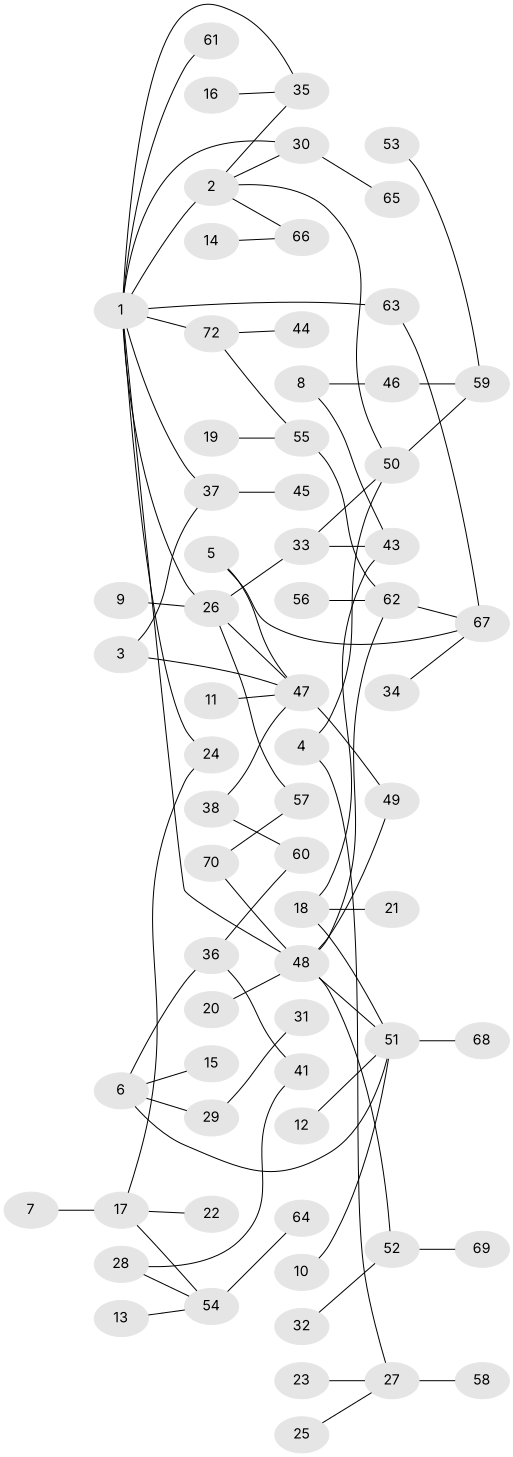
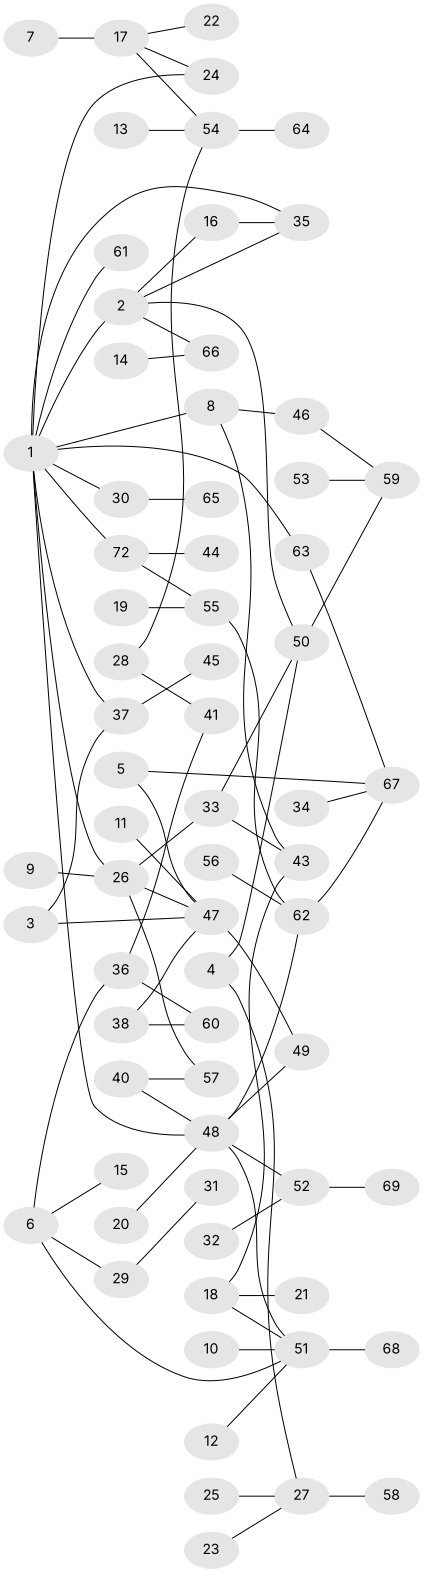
  graph {
    fontname=Inter
    rankdir=LR
    node [color=gray90 fontname=Inter style=filled]
    edge [fontname=Inter weight=1.0]
    1
    2
    8
    24
    26
    30
    35
    37
    n9 [label=72]
    48
    61
    63
    50
    66
    43
    46
    47
    33
    57
    65
    45
    55
    44
    51
    52
    49
    62
    67
    59
    3
    4
    27
    58
    5
    6
    15
    29
    36
    31
    41
    60
    68
    7
    17
    54
    22
    9
    10
    11
    12
    13
    64
    14
    16
    18
    21
    19
    20
    23
    25
    28
    32
    69
    34
    38
-   40 [label=70]
+   40
    53
    56
    1 -- 2
+   1 -- 8
    1 -- 24
    1 -- 26
    1 -- 30
    1 -- 35
    1 -- 37
    1 -- n9
    1 -- 48
    1 -- 61
    1 -- 63
-   2 -- 30
+   2 -- 16
    2 -- 35
    2 -- 50
    2 -- 66
    8 -- 43
    8 -- 46
    26 -- 47
    26 -- 33
    26 -- 57
    30 -- 65
    37 -- 45
    n9 -- 55
    n9 -- 44
    48 -- 51 [weight=2.0]
    48 -- 52
    48 -- 49
    48 -- 62
    63 -- 67
    50 -- 59
    46 -- 59
    47 -- 49
    33 -- 50
    33 -- 43
    55 -- 62
    51 -- 68
    52 -- 69
    62 -- 67
    3 -- 37
    3 -- 47
    4 -- 50
    4 -- 27
    27 -- 58
    5 -- 47
    5 -- 67
    6 -- 51
    6 -- 15
    6 -- 29
    6 -- 36
    29 -- 31
    36 -- 41
    36 -- 60
    7 -- 17
    17 -- 24
    17 -- 54
    17 -- 22
    54 -- 64
    9 -- 26
    10 -- 51
    11 -- 47
    12 -- 51
    13 -- 54
    14 -- 66
    16 -- 35
    18 -- 43
    18 -- 51
    18 -- 21
    19 -- 55
    20 -- 48
    23 -- 27
    25 -- 27
    28 -- 41
    28 -- 54
    32 -- 52
    34 -- 67
    38 -- 47
    38 -- 60
    40 -- 48
    40 -- 57
    53 -- 59
    56 -- 62
  }
